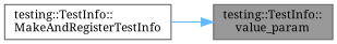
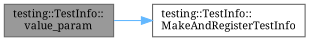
  digraph {
    rankdir=RL
    fontname="Noto Serif"
    node [fontname="Noto Serif" fontsize=10 shape=box style=filled]
    n1 [color=gray40 fillcolor=grey60 fontcolor=black height=0.2 label="testing::TestInfo::\lvalue_param" width=0.4]
    n2 [color=grey40 fillcolor=white height=0.2 label="testing::TestInfo::\lMakeAndRegisterTestInfo" width=0.4]
-   n1 -> n2 [color=steelblue1 dir=back fontname="Noto Serif" fontsize=10 labelfontname=Helvetica labelfontsize=10 style=solid]
+   n2 -> n1 [color=steelblue1 dir=back fontname="Noto Serif" fontsize=10 labelfontname=Helvetica labelfontsize=10 style=solid]
  }
